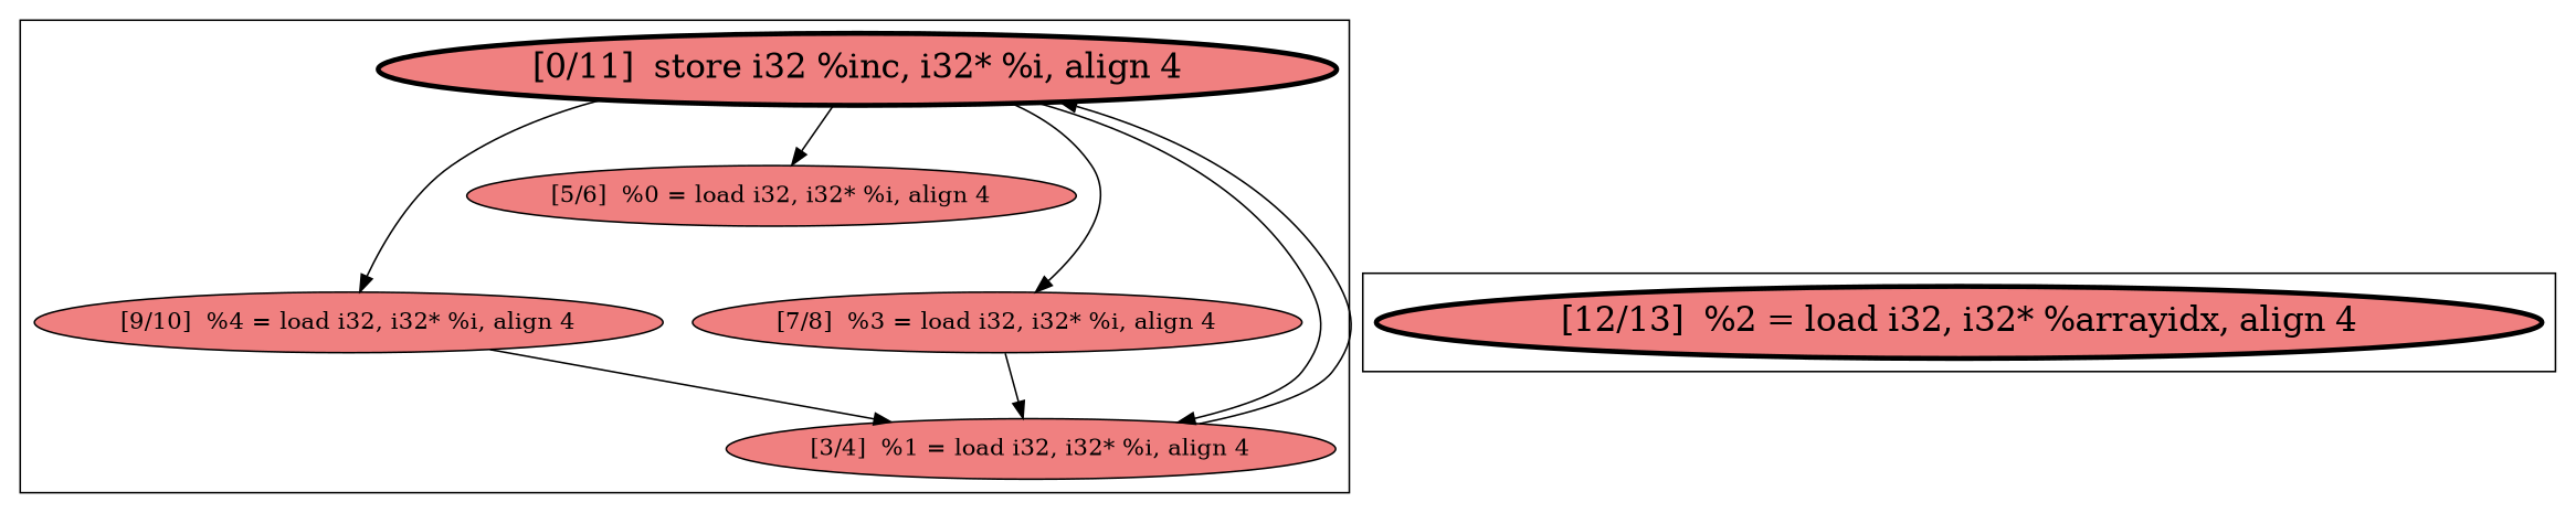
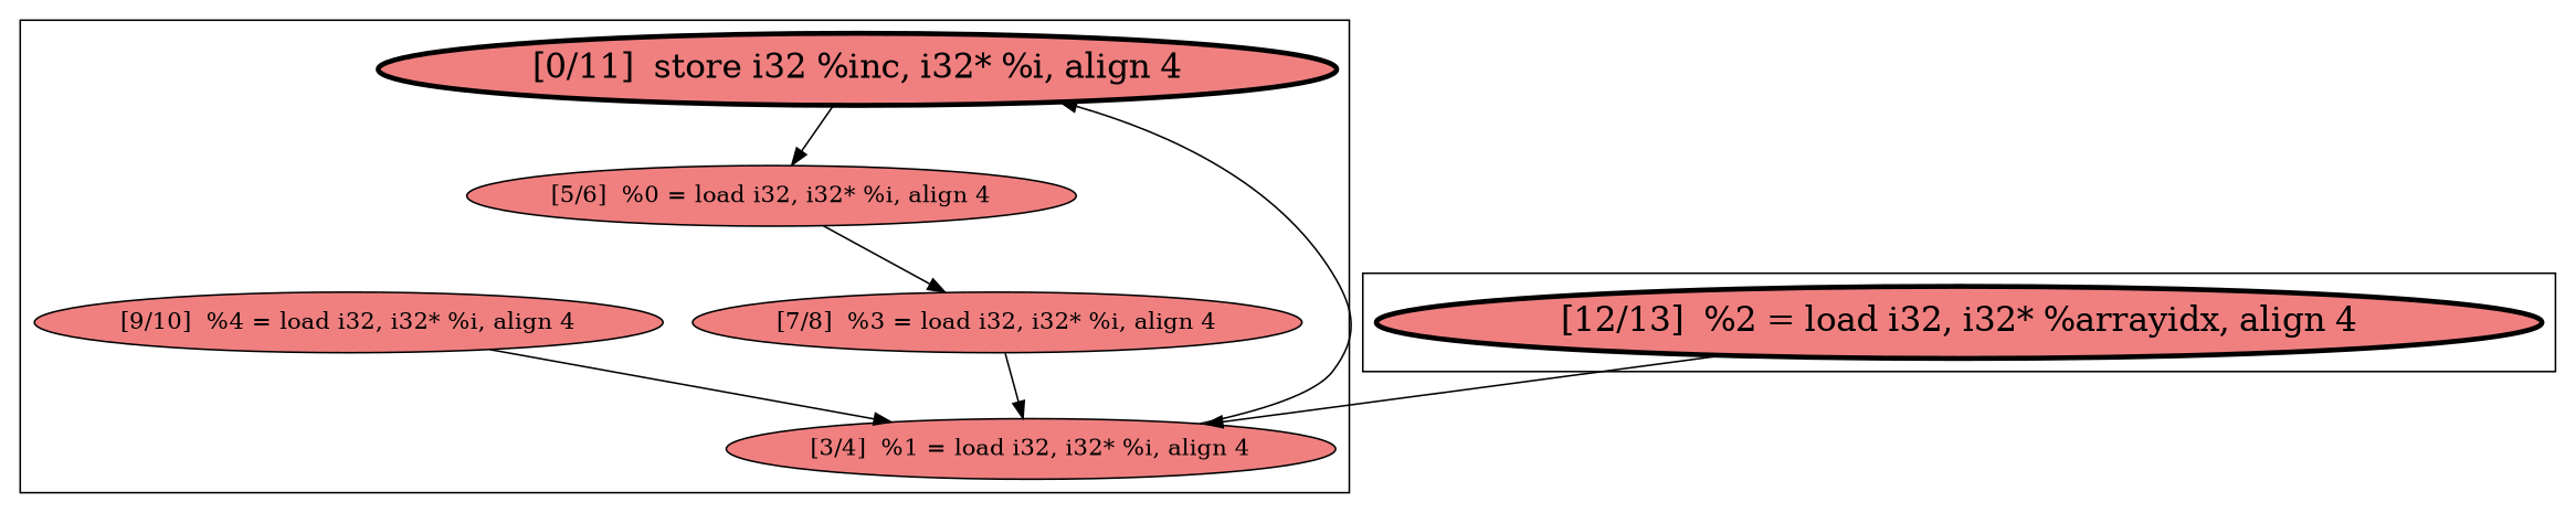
  digraph {
    node [fillcolor=lightcoral shape=ellipse style=filled]
    n1 [fontsize=20 label="[0/11]  store i32 %inc, i32* %i, align 4" penwidth=3.0]
    n2 [label="[5/6]  %0 = load i32, i32* %i, align 4"]
    n3 [label="[9/10]  %4 = load i32, i32* %i, align 4"]
    n4 [label="[3/4]  %1 = load i32, i32* %i, align 4"]
    n5 [label="[7/8]  %3 = load i32, i32* %i, align 4"]
    n6 [fontsize=20 label="[12/13]  %2 = load i32, i32* %arrayidx, align 4" penwidth=3.0]
    subgraph cluster_1 {
      n1
      n2
      n3
      n4
      n5
    }
    subgraph cluster_2 {
      n6
    }
    n1 -> n2
-   n1 -> n3
-   n1 -> n4
-   n1 -> n5
+   n6 -> n4
+   n2 -> n5
    n3 -> n4
    n4 -> n1
    n5 -> n4
  }
